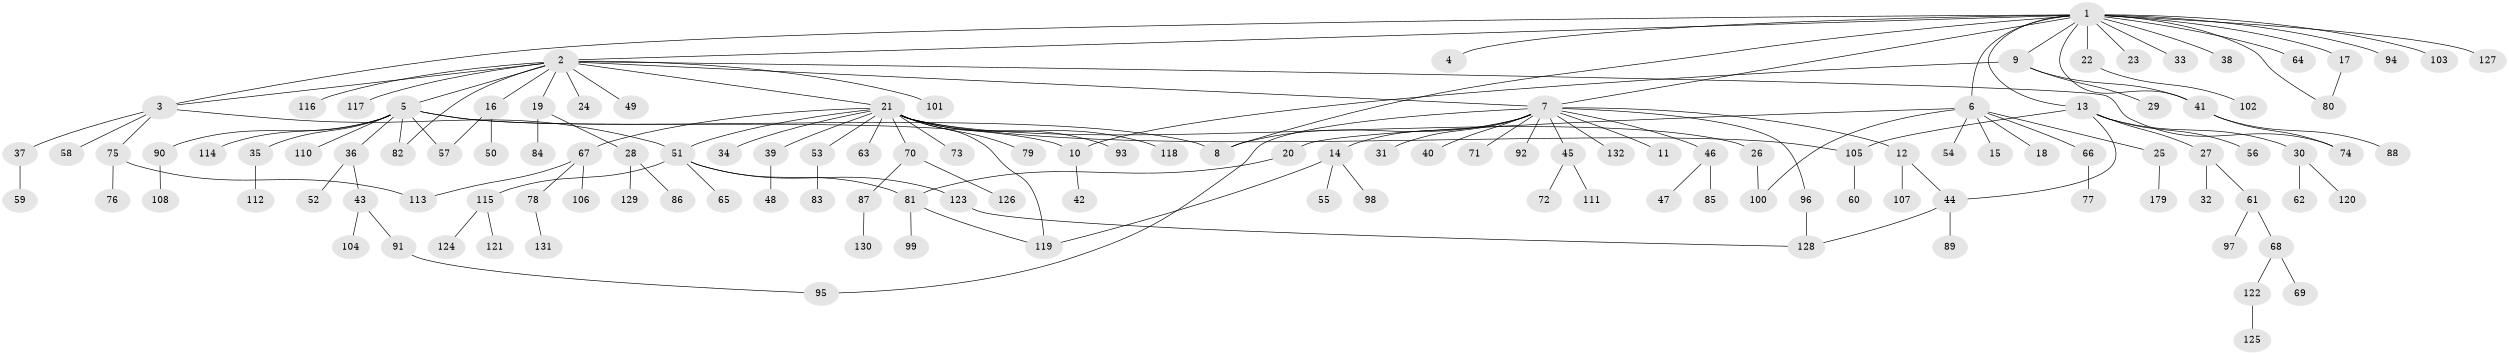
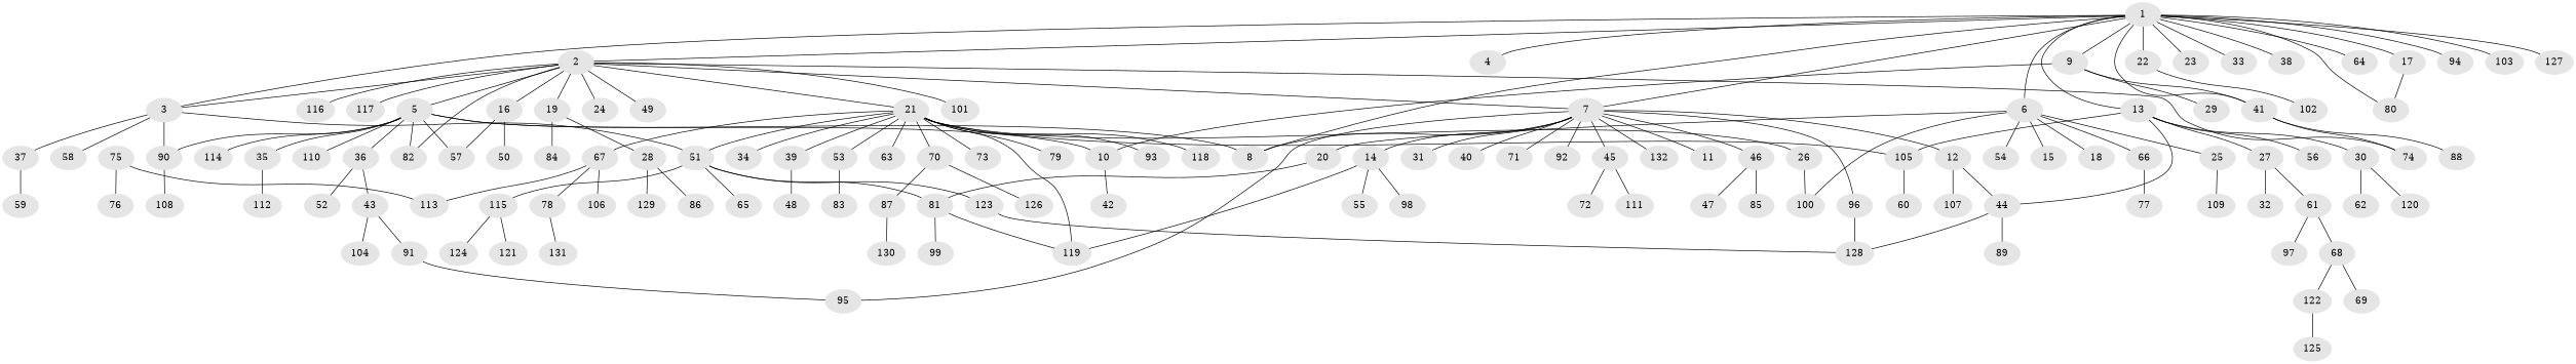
  graph {
    node [color=gray90 style=filled]
    1
    2
    3
    4
    6
    7
    8
    9
    13
    17
    22
    23
    33
    38
    41
    64
    80
    94
    103
    127
    5
    16
    19
    21
    24
    49
    74
    82
    101
    116
    117
    37
    51
    58
    75
    15
    18
    20
    25
    54
    66
    100
    11
    12
    14
    31
    40
    45
    46
    71
    92
    95
    96
    132
    10
    29
    44
    27
    30
    56
    105
    102
    88
    35
    36
    57
    90
    110
    114
    50
    28
    84
    119
    26
    34
    39
    53
    63
    67
    70
    73
    79
    93
    118
    59
    81
    65
    115
    123
    113
    76
    42
    112
    43
    52
    108
-   109 [label=179]
+   109
    77
    107
    98
    55
    72
    111
    47
    85
    128
    89
    32
    61
    62
    120
    60
    86
    129
    99
    48
    83
    78
    106
    87
    126
    68
    97
    91
    104
    121
    124
    69
    122
    131
    125
    130
    1 -- 2
    1 -- 3
    1 -- 4
    1 -- 6
    1 -- 7
    1 -- 8
    1 -- 9
    1 -- 13
    1 -- 17
    1 -- 22
    1 -- 23
    1 -- 33
    1 -- 38
    1 -- 41
    1 -- 64
    1 -- 80
    1 -- 94
    1 -- 103
    1 -- 127
    2 -- 3
    2 -- 7
    2 -- 5
    2 -- 16
    2 -- 19
    2 -- 21
    2 -- 24
    2 -- 49
    2 -- 74
    2 -- 82
    2 -- 101
    2 -- 116
    2 -- 117
    3 -- 37
    3 -- 51
    3 -- 58
-   3 -- 75
+   3 -- 90
    6 -- 15
    6 -- 18
    6 -- 20
    6 -- 25
    6 -- 54
    6 -- 66
    6 -- 100
    7 -- 8
    7 -- 11
    7 -- 12
    7 -- 14
    7 -- 31
    7 -- 40
    7 -- 45
    7 -- 46
    7 -- 71
    7 -- 92
    7 -- 95
    7 -- 96
    7 -- 132
    9 -- 41
    9 -- 10
    9 -- 29
    13 -- 44
    13 -- 27
    13 -- 30
    13 -- 56
    13 -- 105
    17 -- 80
    22 -- 102
    41 -- 74
    41 -- 88
    5 -- 8
    5 -- 82
    5 -- 10
    5 -- 35
    5 -- 36
    5 -- 57
    5 -- 90
    5 -- 110
    5 -- 114
    16 -- 57
    16 -- 50
    19 -- 28
    19 -- 84
    21 -- 51
    21 -- 105
    21 -- 119
    21 -- 26
    21 -- 34
    21 -- 39
    21 -- 53
    21 -- 63
    21 -- 67
    21 -- 70
    21 -- 73
    21 -- 79
    21 -- 93
    21 -- 118
    37 -- 59
    51 -- 81
    51 -- 65
    51 -- 115
    51 -- 123
    75 -- 113
    75 -- 76
    20 -- 81
    25 -- 109
    66 -- 77
    12 -- 44
    12 -- 107
    14 -- 119
    14 -- 98
    14 -- 55
    45 -- 72
    45 -- 111
    46 -- 47
    46 -- 85
    96 -- 128
    10 -- 42
    44 -- 128
    44 -- 89
    27 -- 32
    27 -- 61
    30 -- 62
    30 -- 120
    105 -- 60
    35 -- 112
    36 -- 43
    36 -- 52
    90 -- 108
    28 -- 86
    28 -- 129
    26 -- 100
    39 -- 48
    53 -- 83
    67 -- 113
    67 -- 78
    67 -- 106
    70 -- 87
    70 -- 126
    81 -- 119
    81 -- 99
    115 -- 121
    115 -- 124
    123 -- 128
    43 -- 91
    43 -- 104
    61 -- 68
    61 -- 97
    78 -- 131
    87 -- 130
    68 -- 69
    68 -- 122
    91 -- 95
    122 -- 125
  }
